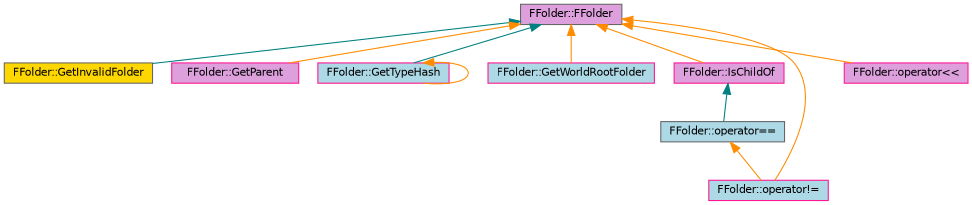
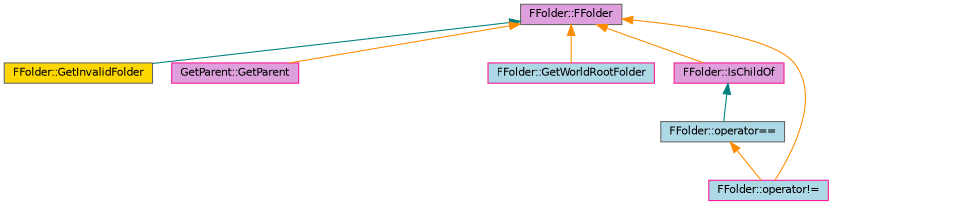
  digraph {
    rankdir=TB
    node [color=deeppink fillcolor=plum fontname=Helvetica fontsize=10 shape=box style=filled]
    edge [color=darkorange dir=back fontname=Helvetica fontsize=10 labelfontname=Helvetica labelfontsize=10 style=solid]
    n1 [color=gray40 fontcolor=black height=0.2 label="FFolder::FFolder" width=0.4]
    n2 [color=gray40 fillcolor=gold height=0.2 label="FFolder::GetInvalidFolder" width=0.4]
-   n3 [height=0.2 label="FFolder::GetParent" width=0.4]
-   n4 [fillcolor=lightblue height=0.2 label="FFolder::GetTypeHash" width=0.4]
+   n3 [height=0.2 label="GetParent::GetParent" width=0.4]
    n5 [fillcolor=lightblue height=0.2 label="FFolder::GetWorldRootFolder" width=0.4]
    n6 [height=0.2 label="FFolder::IsChildOf" width=0.4]
    n7 [fillcolor=lightblue height=0.2 label="FFolder::operator!=" width=0.4]
-   n8 [height=0.2 label="FFolder::operator\<\<" width=0.4]
    n9 [color=gray40 fillcolor=lightblue height=0.2 label="FFolder::operator==" width=0.4]
    n1 -> n2 [color=teal]
    n1 -> n3
-   n1 -> n4 [color=teal]
    n1 -> n5
    n1 -> n6
    n1 -> n7
-   n1 -> n8
-   n4 -> n4
    n6 -> n9 [color=teal]
    n9 -> n7
  }
